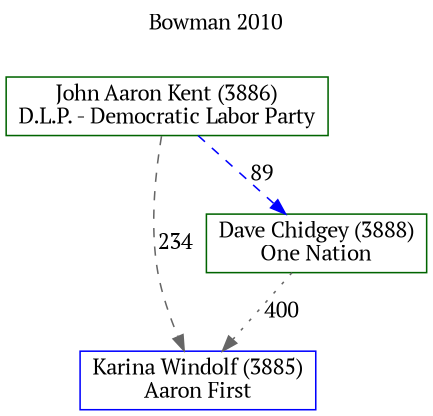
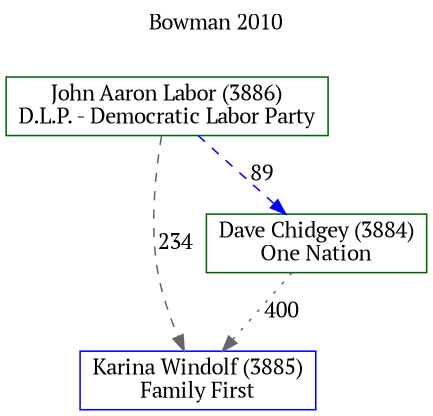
  digraph {
    fontname="PT Serif"
    label="Bowman 2010"
    labelloc=t
    mclimit=10
    node [color=darkgreen fontname="PT Serif" shape=box]
    edge [color=gray40 fontname="PT Serif" style=dashed]
-   n1 [color=blue label="Karina Windolf (3885)\nAaron First"]
-   n2 [label="Dave Chidgey (3888)\nOne Nation"]
-   n3 [label="John Aaron Kent (3886)\nD.L.P. - Democratic Labor Party"]
+   n1 [color=blue label="Karina Windolf (3885)\nFamily First"]
+   n2 [label="Dave Chidgey (3884)\nOne Nation"]
+   n3 [label="John Aaron Labor (3886)\nD.L.P. - Democratic Labor Party"]
    n2 -> n1 [label=400 style=dotted]
    n3 -> n1 [label=234]
    n3 -> n2 [color=blue label=89]
  }
